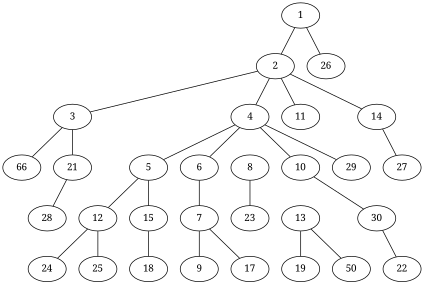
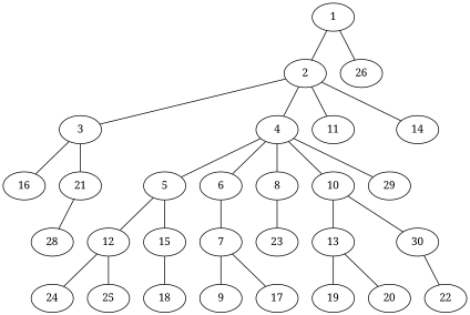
  graph {
    fontname="Noto Serif"
    node [fontname="Noto Serif"]
    edge [fontname="Noto Serif"]
    1
    2
    26
    3
    4
    11
    14
-   16 [label=66]
+   16
    21
    5
    6
    8
    10
    29
-   27
    28
    12
    15
    7
    23
    13
    30
    24
    25
    18
    9
    17
    19
-   20 [label=50]
+   20
    22
    1 -- 2
    1 -- 26
    2 -- 3
    2 -- 4
    2 -- 11
    2 -- 14
    3 -- 16
    3 -- 21
    4 -- 5
    4 -- 6
+   4 -- 8
    4 -- 10
    4 -- 29
-   14 -- 27
    21 -- 28
    5 -- 12
    5 -- 15
    6 -- 7
    8 -- 23
+   10 -- 13
    10 -- 30
    12 -- 24
    12 -- 25
    15 -- 18
    7 -- 9
    7 -- 17
    13 -- 19
    13 -- 20
    30 -- 22
  }
